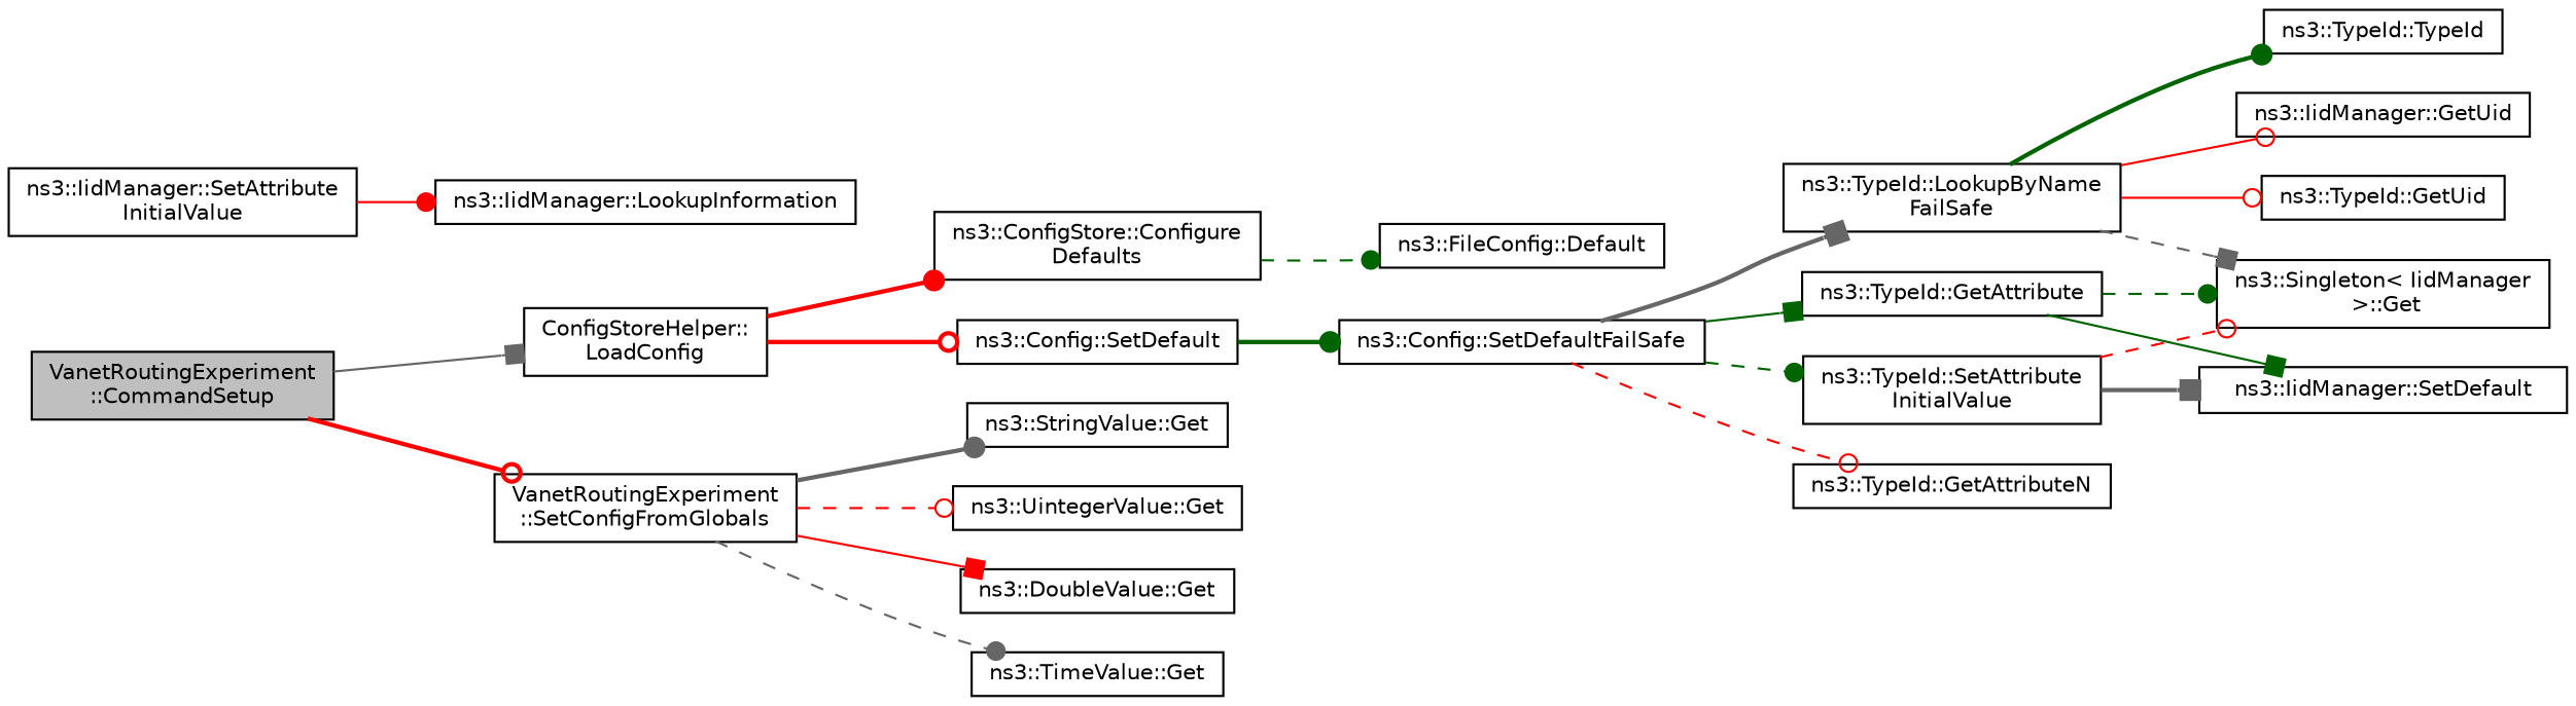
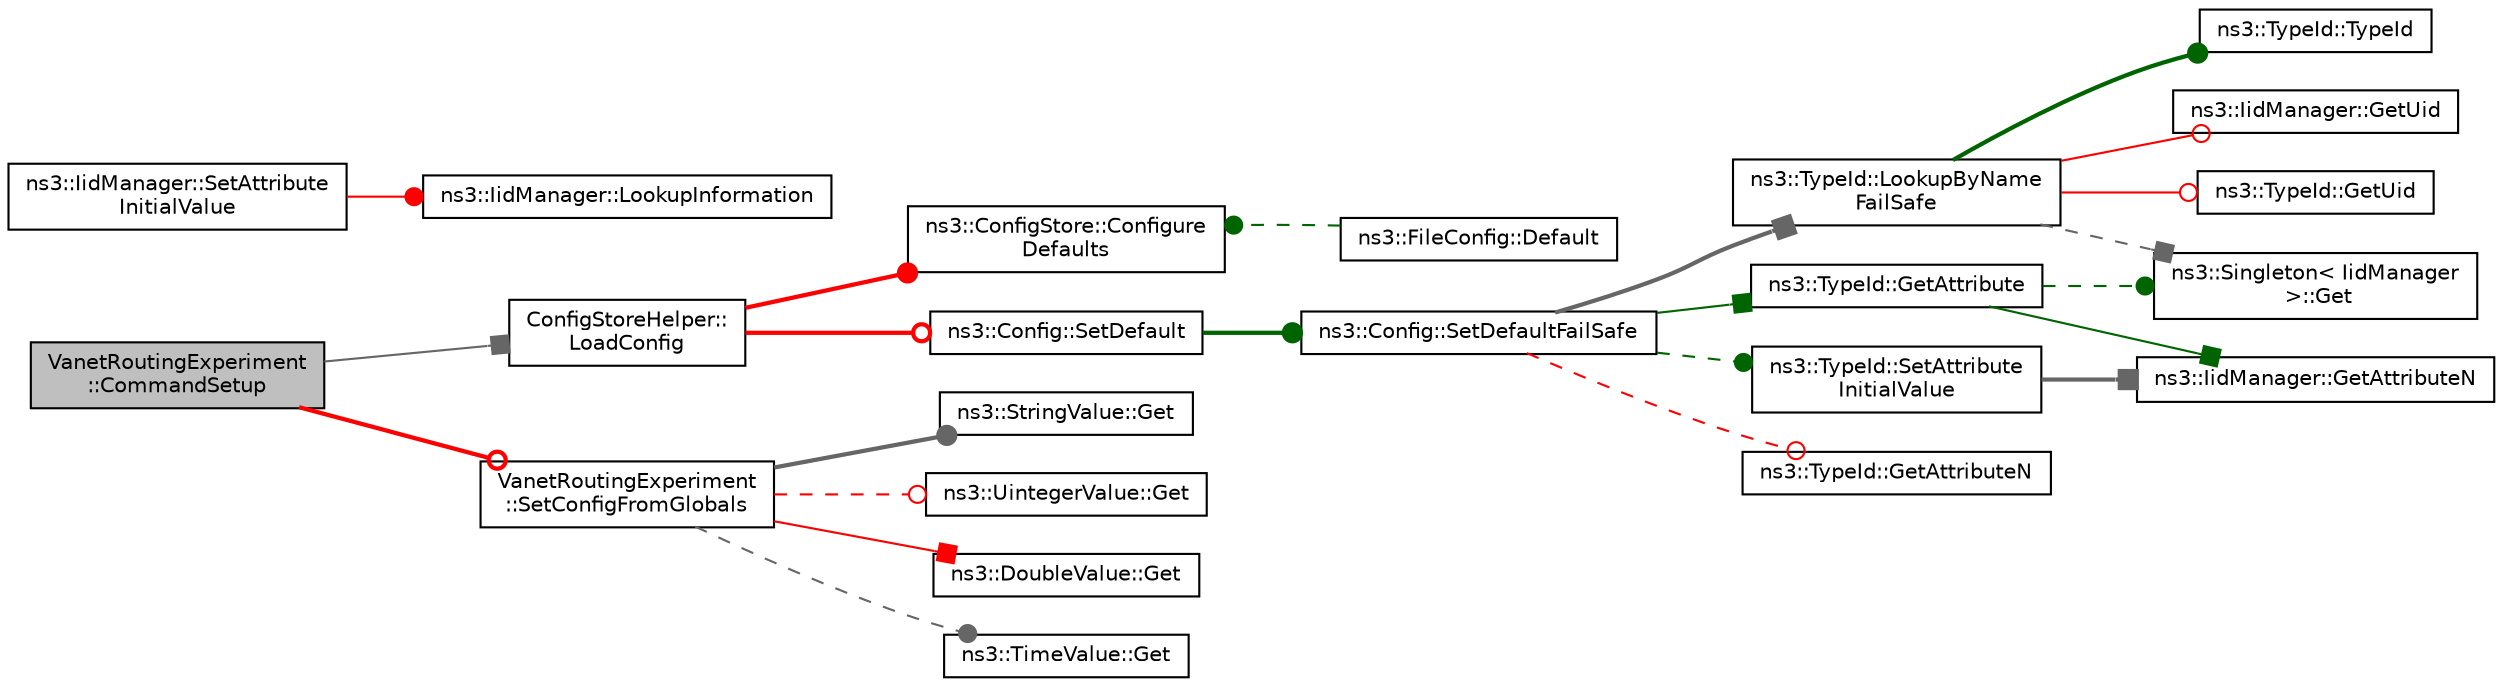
  digraph {
    rankdir=LR
    node [color=black fillcolor=white fontname=Helvetica fontsize=10 shape=record style=filled]
    edge [arrowhead=dot color=red fontname=Helvetica fontsize=10 labelfontname=Helvetica labelfontsize=10 style=bold]
    n1 [fillcolor=grey75 fontcolor=black height=0.2 label="VanetRoutingExperiment\l::CommandSetup" width=0.4]
    n2 [height=0.2 label="ConfigStoreHelper::\lLoadConfig" width=0.4]
    n3 [height=0.2 label="VanetRoutingExperiment\l::SetConfigFromGlobals" width=0.4]
    n4 [height=0.2 label="ns3::ConfigStore::Configure\lDefaults" width=0.4]
    n5 [height=0.2 label="ns3::Config::SetDefault" width=0.4]
    n6 [height=0.2 label="ns3::DoubleValue::Get" width=0.4]
    n7 [height=0.2 label="ns3::TimeValue::Get" width=0.4]
    n8 [height=0.2 label="ns3::StringValue::Get" width=0.4]
    n9 [height=0.2 label="ns3::UintegerValue::Get" width=0.4]
    n10 [height=0.2 label="ns3::FileConfig::Default" width=0.4]
    n11 [height=0.2 label="ns3::Config::SetDefaultFailSafe" width=0.4]
    n12 [height=0.2 label="ns3::TypeId::GetAttribute" width=0.4]
    n13 [height=0.2 label="ns3::TypeId::GetAttributeN" width=0.4]
    n14 [height=0.2 label="ns3::TypeId::LookupByName\lFailSafe" width=0.4]
    n15 [height=0.2 label="ns3::TypeId::SetAttribute\lInitialValue" width=0.4]
    n16 [height=0.2 label="ns3::Singleton\< IidManager\l \>::Get" width=0.4]
-   n17 [height=0.2 label="ns3::IidManager::SetDefault" width=0.4]
+   n17 [height=0.2 label="ns3::IidManager::GetAttributeN" width=0.4]
    n18 [height=0.2 label="ns3::TypeId::TypeId" width=0.4]
    n19 [height=0.2 label="ns3::IidManager::GetUid" width=0.4]
    n20 [height=0.2 label="ns3::TypeId::GetUid" width=0.4]
    n21 [height=0.2 label="ns3::IidManager::SetAttribute\lInitialValue" width=0.4]
    n22 [height=0.2 label="ns3::IidManager::LookupInformation" width=0.4]
    n1 -> n2 [arrowhead=box color=gray40 style=solid]
    n1 -> n3 [arrowhead=odot]
    n2 -> n4
    n2 -> n5 [arrowhead=odot]
    n3 -> n6 [arrowhead=box style=solid]
    n3 -> n7 [color=gray40 style=dashed]
    n3 -> n8 [color=gray40]
    n3 -> n9 [arrowhead=odot style=dashed]
-   n4 -> n10 [color=darkgreen style=dashed]
+   n10 -> n4 [color=darkgreen style=dashed]
    n5 -> n11 [color=darkgreen]
    n11 -> n12 [arrowhead=box color=darkgreen style=solid]
    n11 -> n13 [arrowhead=odot style=dashed]
    n11 -> n14 [arrowhead=box color=gray40]
    n11 -> n15 [color=darkgreen style=dashed]
    n12 -> n16 [color=darkgreen style=dashed]
    n12 -> n17 [arrowhead=box color=darkgreen style=solid]
    n14 -> n16 [arrowhead=box color=gray40 style=dashed]
    n14 -> n18 [color=darkgreen]
    n14 -> n19 [arrowhead=odot style=solid]
    n14 -> n20 [arrowhead=odot style=solid]
-   n15 -> n16 [arrowhead=odot style=dashed]
    n15 -> n17 [arrowhead=box color=gray40]
    n21 -> n22 [style=solid]
  }
